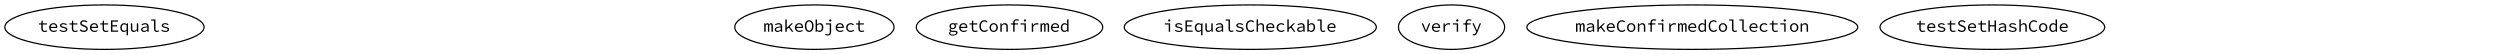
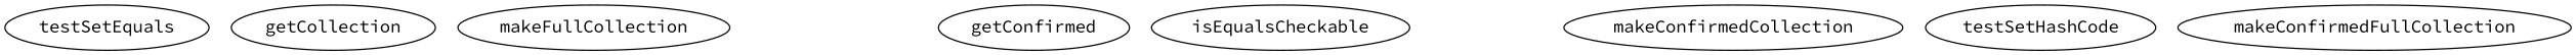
  digraph {
    fontname="Source Code Pro"
    node [fontname="Source Code Pro"]
    testSetEquals
-   makeObject
+   getCollection
+   makeFullCollection
    getConfirmed
    isEqualsCheckable
-   verify
    makeConfirmedCollection
    testSetHashCode
+   makeConfirmedFullCollection
  }
